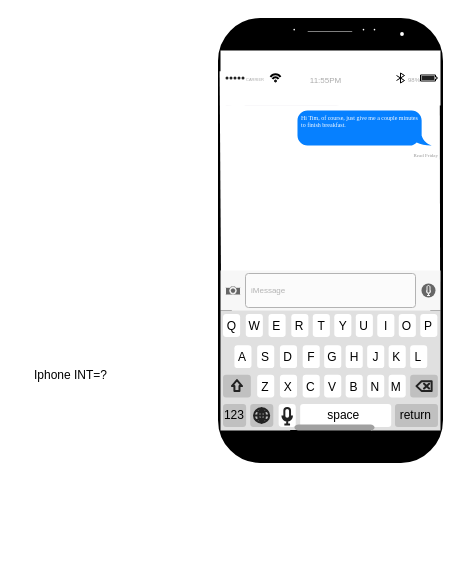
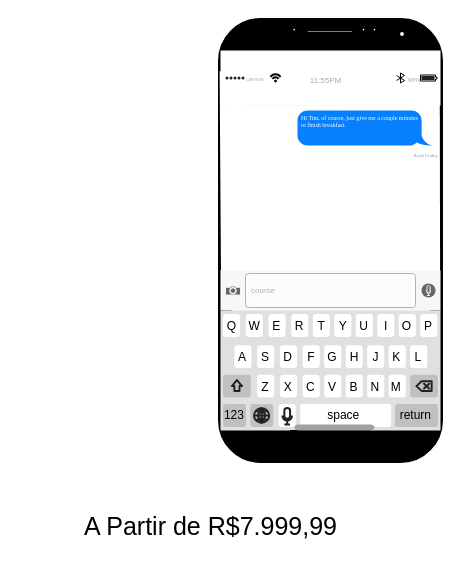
  <mxCell id="0" />
  <mxCell id="1" parent="0" />
  <mxCell id="2" value="" style="verticalLabelPosition=bottom;verticalAlign=top;html=1;shadow=0;dashed=0;strokeWidth=5;shape=mxgraph.android.phone2;strokeColor=#000000;fillColor=#000000;" vertex="1" parent="1"><mxGeometry x="220" y="20" width="220" height="440" as="geometry" /></mxCell>
  <mxCell id="3" value="" style="shape=rect;strokeColor=none;fillColor=#ffffff;gradientColor=none;shadow=0;sketch=1;hachureGap=4;pointerEvents=0;fontFamily=Architects Daughter;fontSource=https%3A%2F%2Ffonts.googleapis.com%2Fcss%3Ffamily%3DArchitects%2BDaughter;fontSize=20;" vertex="1" parent="1"><mxGeometry x="220" y="70" width="220" height="210" as="geometry" /></mxCell>
  <mxCell id="4" value="Saturday 10:12 AM" style="shape=text;align=center;verticalAlign=middle;fontSize=5;fontColor=#999999;strokeColor=none;fillColor=none;spacingTop=0;resizeWidth=1;sketch=0;hachureGap=4;pointerEvents=0;fontFamily=Verdana;whiteSpace=wrap;html=1;" vertex="1" parent="3"><mxGeometry width="220" height="10" relative="1" as="geometry"><mxPoint as="offset" /></mxGeometry></mxCell>
  <mxCell id="5" value="Hey man, got a sec?" style="html=1;strokeWidth=1;shadow=0;dashed=0;shape=mxgraph.ios7ui.callout;strokeColor=none;fillColor=#E7E6EC;align=left;verticalAlign=middle;fontSize=6;spacingLeft=17;fontColor=#000000;spacingTop=0;whiteSpace=wrap;resizeWidth=1;sketch=0;hachureGap=4;pointerEvents=0;fontFamily=Verdana;" vertex="1" parent="3"><mxGeometry width="120.732" height="20" relative="1" as="geometry"><mxPoint x="5" y="15" as="offset" /></mxGeometry></mxCell>
  <mxCell id="6" value="Hi Tim, of course, just give me a couple minutes to finish breakfast." style="html=1;strokeWidth=1;shadow=0;dashed=0;shape=mxgraph.ios7ui.callout;strokeColor=none;fillColor=#0680FF;flipH=1;align=left;verticalAlign=top;fontSize=6;spacingLeft=2;fontColor=#ffffff;spacingTop=-2;whiteSpace=wrap;spacingRight=12;resizeWidth=1;sketch=0;hachureGap=4;pointerEvents=0;fontFamily=Verdana;" vertex="1" parent="3"><mxGeometry x="0.35" width="134.146" height="35" relative="1" as="geometry"><mxPoint y="40" as="offset" /></mxGeometry></mxCell>
  <mxCell id="7" value="Read Friday" style="shape=text;align=right;verticalAlign=middle;fontSize=5;fontColor=#999999;strokeColor=none;fillColor=none;spacingTop=0;resizeWidth=1;sketch=0;hachureGap=4;pointerEvents=0;fontFamily=Verdana;whiteSpace=wrap;html=1;" vertex="1" parent="3"><mxGeometry width="220" height="10" relative="1" as="geometry"><mxPoint y="80" as="offset" /></mxGeometry></mxCell>
  <mxCell id="8" value="" style="html=1;verticalLabelPosition=bottom;labelBackgroundColor=#ffffff;verticalAlign=top;shadow=0;dashed=0;strokeWidth=2;shape=mxgraph.ios7.misc.info;strokeColor=#0080f0;sketch=0;" vertex="1" parent="3"><mxGeometry x="200" y="9.13" width="12" height="10.957" as="geometry" /></mxCell>
  <mxCell id="9" style="edgeStyle=orthogonalEdgeStyle;rounded=0;orthogonalLoop=1;jettySize=auto;html=1;exitX=0;exitY=0.25;exitDx=0;exitDy=0;entryX=0;entryY=1;entryDx=0;entryDy=0;" edge="1" parent="1" source="10" target="3"><mxGeometry relative="1" as="geometry" /></mxCell>
  <mxCell id="10" value="" style="shape=rect;fillColor=#F7F7F7;strokeColor=none;" vertex="1" parent="1"><mxGeometry x="220" y="270" width="220" height="40" as="geometry" /></mxCell>
- <mxCell id="11" value="iMessage" style="html=1;strokeWidth=1;shadow=0;dashed=0;shape=mxgraph.ios7ui.marginRect;rx=3;ry=3;rectMarginLeft=25;rectMarginRight=25;rectMarginTop=3;rectMarginBottom=3;fillColor=#FBFBFB;strokeColor=#B3B3B3;fontColor=#B3B3B3;align=left;spacingLeft=29;fontSize=8;" vertex="1" parent="10"><mxGeometry width="220" height="40" as="geometry" /></mxCell>
+ <mxCell id="11" value="course" style="html=1;strokeWidth=1;shadow=0;dashed=0;shape=mxgraph.ios7ui.marginRect;rx=3;ry=3;rectMarginLeft=25;rectMarginRight=25;rectMarginTop=3;rectMarginBottom=3;fillColor=#FBFBFB;strokeColor=#B3B3B3;fontColor=#B3B3B3;align=left;spacingLeft=29;fontSize=8;" vertex="1" parent="10"><mxGeometry width="220" height="40" as="geometry" /></mxCell>
  <mxCell id="12" value="" style="strokeWidth=1;strokeColor=#F7F7F7;fillColor=#666666;shape=mxgraph.ios7.icons.camera;" vertex="1" parent="10"><mxGeometry y="0.5" width="15" height="9" relative="1" as="geometry"><mxPoint x="5" y="-4.5" as="offset" /></mxGeometry></mxCell>
  <mxCell id="13" value="" style="strokeColor=none;fillColor=#666666;shape=ellipse;" vertex="1" parent="10"><mxGeometry x="1" y="0.5" width="14" height="14" relative="1" as="geometry"><mxPoint x="-19" y="-7" as="offset" /></mxGeometry></mxCell>
  <mxCell id="14" value="" style="strokeColor=#F7F7F7;fillColor=none;shape=mxgraph.ios7.icons.microphone;strokeWidth=1;" vertex="1" parent="13"><mxGeometry x="0.5" y="0.5" width="4" height="10" relative="1" as="geometry"><mxPoint x="-2" y="-5" as="offset" /></mxGeometry></mxCell>
+ <mxCell id="15" value="&lt;font style=&quot;font-size: 25px;&quot;&gt;A Partir de R$7.999,99&lt;/font&gt;" style="text;html=1;align=center;verticalAlign=middle;resizable=0;points=[];autosize=1;strokeColor=none;fillColor=none;" vertex="1" parent="1"><mxGeometry x="70" y="505" width="280" height="40" as="geometry" /></mxCell>
  <mxCell id="16" value="" style="edgeStyle=orthogonalEdgeStyle;rounded=0;orthogonalLoop=1;jettySize=auto;html=1;" edge="1" parent="1" source="17" target="18"><mxGeometry relative="1" as="geometry" /></mxCell>
  <mxCell id="17" value="" style="html=1;verticalLabelPosition=bottom;labelBackgroundColor=#ffffff;verticalAlign=top;shadow=0;dashed=0;strokeWidth=2;shape=mxgraph.ios7.misc.keyboard_(letters);sketch=0;" vertex="1" parent="1"><mxGeometry x="220" y="310" width="220" height="120" as="geometry" /></mxCell>
  <mxCell id="18" value="" style="verticalLabelPosition=bottom;verticalAlign=top;html=1;shape=mxgraph.basic.rect;fillColor2=none;strokeWidth=1;size=20;indent=0;fillColor=#000000;" vertex="1" parent="1"><mxGeometry x="290" y="430" width="80" height="30" as="geometry" /></mxCell>
  <mxCell id="19" value="" style="html=1;verticalLabelPosition=bottom;labelBackgroundColor=#ffffff;verticalAlign=top;shadow=0;dashed=0;strokeWidth=2;shape=mxgraph.ios7.misc.scroll_(horizontal);fillColor=#a0a0a0;" vertex="1" parent="1"><mxGeometry x="294" y="424" width="80" height="6" as="geometry" /></mxCell>
  <mxCell id="20" value="" style="html=1;strokeWidth=1;shadow=0;dashed=0;shape=mxgraph.ios7ui.appBar;fillColor=#ffffff;gradientColor=none;sketch=0;hachureGap=4;pointerEvents=0;" vertex="1" parent="1"><mxGeometry x="220" y="50" width="220" height="55" as="geometry" /></mxCell>
  <mxCell id="21" value="CARRIER" style="shape=rect;sketch=0;align=left;fontSize=8;spacingLeft=24;fontSize=4;fontColor=#aaaaaa;strokeColor=none;fillColor=none;spacingTop=4;hachureGap=4;pointerEvents=0;html=1;" vertex="1" parent="20"><mxGeometry y="0.5" width="50" height="13" relative="1" as="geometry"><mxPoint y="-6.5" as="offset" /></mxGeometry></mxCell>
  <mxCell id="22" value="11:55PM" style="shape=rect;sketch=0;fontSize=8;fontColor=#aaaaaa;strokeColor=none;fillColor=none;spacingTop=4;hachureGap=4;pointerEvents=0;html=1;" vertex="1" parent="20"><mxGeometry x="0.5" y="0.5" width="50" height="13" relative="1" as="geometry"><mxPoint x="-30" y="-6.5" as="offset" /></mxGeometry></mxCell>
  <mxCell id="23" value="98%" style="shape=rect;align=right;fontSize=8;spacingRight=19;fontSize=6;fontColor=#aaaaaa;strokeColor=none;fillColor=none;spacingTop=4;sketch=0;hachureGap=4;pointerEvents=0;html=1;" vertex="1" parent="20"><mxGeometry x="1" y="0.5" width="45" height="13" relative="1" as="geometry"><mxPoint x="-45" y="-6.5" as="offset" /></mxGeometry></mxCell>
- <mxCell id="24" value="Iphone INT=?" style="text;html=1;align=center;verticalAlign=middle;resizable=0;points=[];autosize=1;strokeColor=none;fillColor=none;" vertex="1" parent="1"><mxGeometry x="20" y="360" width="100" height="30" as="geometry" /></mxCell>
